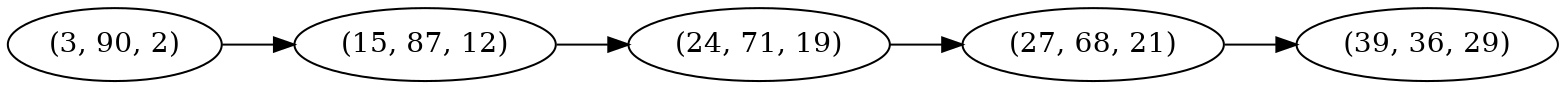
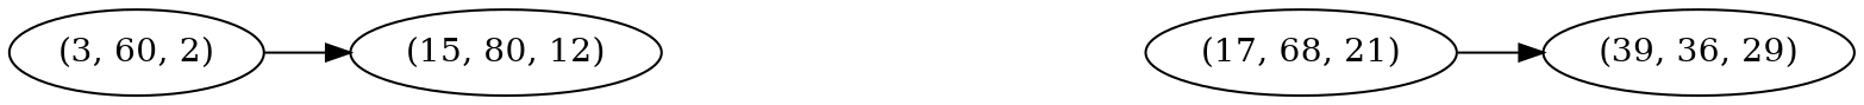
  digraph {
    rankdir=LR
-   "(3, 90, 2)"
-   "(15, 80, 12)" [label="(15, 87, 12)"]
-   "(24, 71, 19)"
-   "(27, 68, 21)"
+   "(3, 90, 2)" [label="(3, 60, 2)"]
+   "(15, 80, 12)"
+   "(27, 68, 21)" [label="(17, 68, 21)"]
    n5 [label="(39, 36, 29)"]
    "(3, 90, 2)" -> "(15, 80, 12)"
-   "(15, 80, 12)" -> "(24, 71, 19)"
-   "(24, 71, 19)" -> "(27, 68, 21)"
    "(27, 68, 21)" -> n5
  }
